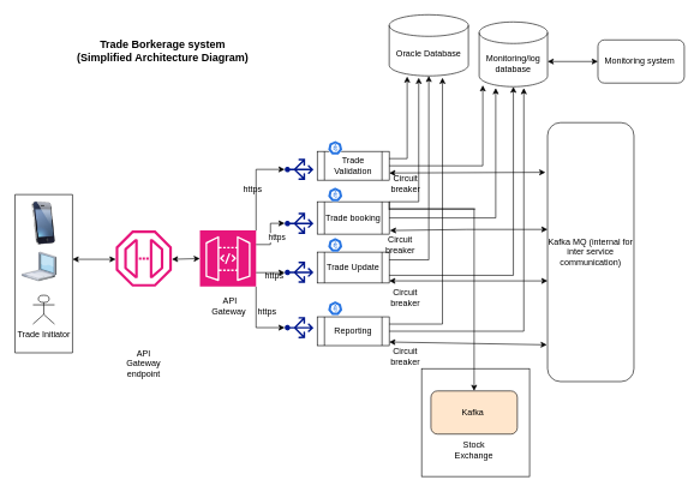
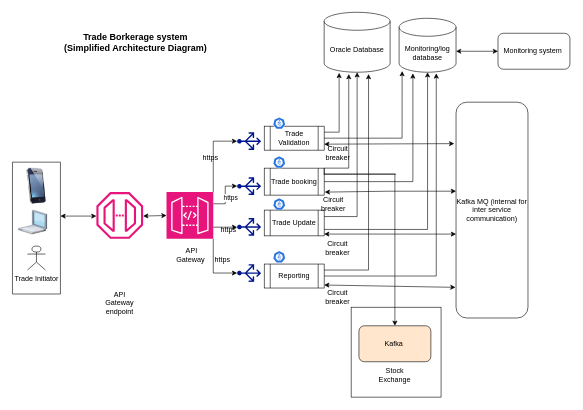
  <mxCell id="0" />
  <mxCell id="1" parent="0" />
  <mxCell id="2" value="" style="image;html=1;image=img/lib/clip_art/telecommunication/iPhone_128x128.png" vertex="1" parent="1"><mxGeometry x="30" y="280" width="60" height="60" as="geometry" /></mxCell>
  <mxCell id="3" value="" style="verticalLabelPosition=bottom;sketch=0;aspect=fixed;html=1;verticalAlign=top;strokeColor=none;align=center;outlineConnect=0;shape=mxgraph.citrix.laptop_1;" vertex="1" parent="1"><mxGeometry x="30" y="350" width="47.27" height="40" as="geometry" /></mxCell>
  <mxCell id="4" value="" style="endArrow=classic;startArrow=classic;html=1;rounded=0;" edge="1" parent="1"><mxGeometry width="50" height="50" relative="1" as="geometry"><mxPoint x="100" y="360" as="sourcePoint" /><mxPoint x="160" y="360" as="targetPoint" /></mxGeometry></mxCell>
  <mxCell id="5" value="Trade Initiator" style="shape=umlActor;verticalLabelPosition=bottom;verticalAlign=top;html=1;outlineConnect=0;" vertex="1" parent="1"><mxGeometry x="45" y="410" width="30" height="40" as="geometry" /></mxCell>
  <mxCell id="6" value="" style="swimlane;startSize=0;" vertex="1" parent="1"><mxGeometry x="20" y="270" width="80" height="220" as="geometry"><mxRectangle x="20" y="70" width="50" height="40" as="alternateBounds" /></mxGeometry></mxCell>
  <mxCell id="7" value="" style="sketch=0;points=[[0,0,0],[0.25,0,0],[0.5,0,0],[0.75,0,0],[1,0,0],[0,1,0],[0.25,1,0],[0.5,1,0],[0.75,1,0],[1,1,0],[0,0.25,0],[0,0.5,0],[0,0.75,0],[1,0.25,0],[1,0.5,0],[1,0.75,0]];outlineConnect=0;fontColor=#232F3E;fillColor=#E7157B;strokeColor=#ffffff;dashed=0;verticalLabelPosition=bottom;verticalAlign=top;align=center;html=1;fontSize=12;fontStyle=0;aspect=fixed;shape=mxgraph.aws4.resourceIcon;resIcon=mxgraph.aws4.api_gateway;" vertex="1" parent="1"><mxGeometry x="277" y="320" width="78" height="78" as="geometry" /></mxCell>
  <mxCell id="8" value="" style="sketch=0;outlineConnect=0;fontColor=#232F3E;gradientColor=none;fillColor=#E7157B;strokeColor=none;dashed=0;verticalLabelPosition=bottom;verticalAlign=top;align=center;html=1;fontSize=12;fontStyle=0;aspect=fixed;pointerEvents=1;shape=mxgraph.aws4.endpoint;" vertex="1" parent="1"><mxGeometry x="160" y="320" width="78" height="78" as="geometry" /></mxCell>
  <mxCell id="9" value="" style="endArrow=classic;startArrow=classic;html=1;rounded=0;entryX=0;entryY=0.5;entryDx=0;entryDy=0;entryPerimeter=0;" edge="1" parent="1" target="7"><mxGeometry width="50" height="50" relative="1" as="geometry"><mxPoint x="238" y="360" as="sourcePoint" /><mxPoint x="298" y="360" as="targetPoint" /></mxGeometry></mxCell>
  <mxCell id="10" value="API Gateway endpoint" style="text;html=1;strokeColor=none;fillColor=none;align=center;verticalAlign=middle;whiteSpace=wrap;rounded=0;" vertex="1" parent="1"><mxGeometry x="169" y="490" width="60" height="30" as="geometry" /></mxCell>
  <mxCell id="11" value="API Gateway&amp;nbsp;" style="text;html=1;strokeColor=none;fillColor=none;align=center;verticalAlign=middle;whiteSpace=wrap;rounded=0;" vertex="1" parent="1"><mxGeometry x="289" y="410" width="60" height="30" as="geometry" /></mxCell>
  <mxCell id="12" value="Reporting" style="shape=process;whiteSpace=wrap;html=1;backgroundOutline=1;" vertex="1" parent="1"><mxGeometry x="440" y="440" width="100" height="40" as="geometry" /></mxCell>
  <mxCell id="13" value="Trade Validation" style="shape=process;whiteSpace=wrap;html=1;backgroundOutline=1;" vertex="1" parent="1"><mxGeometry x="440" y="210" width="100" height="40" as="geometry" /></mxCell>
  <mxCell id="14" value="Trade booking" style="shape=process;whiteSpace=wrap;html=1;backgroundOutline=1;" vertex="1" parent="1"><mxGeometry x="440" y="280" width="100" height="45" as="geometry" /></mxCell>
  <mxCell id="15" value="Trade Update" style="shape=process;whiteSpace=wrap;html=1;backgroundOutline=1;" vertex="1" parent="1"><mxGeometry x="440" y="350" width="100" height="43" as="geometry" /></mxCell>
  <mxCell id="16" value="" style="sketch=0;aspect=fixed;pointerEvents=1;shadow=0;dashed=0;html=1;strokeColor=none;labelPosition=center;verticalLabelPosition=bottom;verticalAlign=top;align=center;fillColor=#00188D;shape=mxgraph.azure.load_balancer_generic;rotation=-90;" vertex="1" parent="1"><mxGeometry x="400" y="215" width="29.6" height="40" as="geometry" /></mxCell>
  <mxCell id="17" value="" style="sketch=0;aspect=fixed;pointerEvents=1;shadow=0;dashed=0;html=1;strokeColor=none;labelPosition=center;verticalLabelPosition=bottom;verticalAlign=top;align=center;fillColor=#00188D;shape=mxgraph.azure.load_balancer_generic;rotation=-90;" vertex="1" parent="1"><mxGeometry x="400" y="290" width="29.6" height="40" as="geometry" /></mxCell>
  <mxCell id="18" value="" style="sketch=0;aspect=fixed;pointerEvents=1;shadow=0;dashed=0;html=1;strokeColor=none;labelPosition=center;verticalLabelPosition=bottom;verticalAlign=top;align=center;fillColor=#00188D;shape=mxgraph.azure.load_balancer_generic;rotation=-90;" vertex="1" parent="1"><mxGeometry x="400" y="358" width="29.6" height="40" as="geometry" /></mxCell>
  <mxCell id="19" value="" style="sketch=0;aspect=fixed;pointerEvents=1;shadow=0;dashed=0;html=1;strokeColor=none;labelPosition=center;verticalLabelPosition=bottom;verticalAlign=top;align=center;fillColor=#00188D;shape=mxgraph.azure.load_balancer_generic;rotation=-90;" vertex="1" parent="1"><mxGeometry x="400" y="435" width="29.6" height="40" as="geometry" /></mxCell>
  <mxCell id="20" style="edgeStyle=orthogonalEdgeStyle;rounded=0;orthogonalLoop=1;jettySize=auto;html=1;exitX=1;exitY=0;exitDx=0;exitDy=0;exitPerimeter=0;entryX=0.5;entryY=0;entryDx=0;entryDy=0;entryPerimeter=0;" edge="1" parent="1" source="7" target="16"><mxGeometry relative="1" as="geometry" /></mxCell>
  <mxCell id="21" style="edgeStyle=orthogonalEdgeStyle;rounded=0;orthogonalLoop=1;jettySize=auto;html=1;exitX=1;exitY=0.25;exitDx=0;exitDy=0;exitPerimeter=0;entryX=0.5;entryY=0;entryDx=0;entryDy=0;entryPerimeter=0;" edge="1" parent="1" source="7" target="17"><mxGeometry relative="1" as="geometry" /></mxCell>
  <mxCell id="22" value="https" style="edgeLabel;html=1;align=center;verticalAlign=middle;resizable=0;points=[];" vertex="1" connectable="0" parent="21"><mxGeometry x="-0.14" y="-8" relative="1" as="geometry"><mxPoint as="offset" /></mxGeometry></mxCell>
  <mxCell id="23" style="edgeStyle=orthogonalEdgeStyle;rounded=0;orthogonalLoop=1;jettySize=auto;html=1;exitX=1;exitY=0.75;exitDx=0;exitDy=0;exitPerimeter=0;entryX=0.5;entryY=0;entryDx=0;entryDy=0;entryPerimeter=0;" edge="1" parent="1" source="7" target="18"><mxGeometry relative="1" as="geometry" /></mxCell>
  <mxCell id="24" style="edgeStyle=orthogonalEdgeStyle;rounded=0;orthogonalLoop=1;jettySize=auto;html=1;exitX=1;exitY=1;exitDx=0;exitDy=0;exitPerimeter=0;entryX=0.5;entryY=0;entryDx=0;entryDy=0;entryPerimeter=0;" edge="1" parent="1" source="7" target="19"><mxGeometry relative="1" as="geometry" /></mxCell>
  <mxCell id="25" value="Kafka MQ (internal for inter service communication)" style="rounded=1;whiteSpace=wrap;html=1;" vertex="1" parent="1"><mxGeometry x="760" y="170" width="120" height="360" as="geometry" /></mxCell>
- <mxCell id="26" value="Oracle Database" style="shape=cylinder3;whiteSpace=wrap;html=1;boundedLbl=1;backgroundOutline=1;size=15;" vertex="1" parent="1"><mxGeometry x="540" y="20" width="110" height="85" as="geometry" /></mxCell>
+ <mxCell id="26" value="Oracle Database" style="shape=cylinder3;whiteSpace=wrap;html=1;boundedLbl=1;backgroundOutline=1;size=15;" vertex="1" parent="1"><mxGeometry x="540" y="20" width="110" height="100" as="geometry" /></mxCell>
  <mxCell id="27" style="edgeStyle=orthogonalEdgeStyle;rounded=0;orthogonalLoop=1;jettySize=auto;html=1;exitX=1;exitY=0.25;exitDx=0;exitDy=0;entryX=0.373;entryY=1.03;entryDx=0;entryDy=0;entryPerimeter=0;" edge="1" parent="1" source="14" target="26"><mxGeometry relative="1" as="geometry"><Array as="points"><mxPoint x="540" y="280" /><mxPoint x="581" y="280" /></Array></mxGeometry></mxCell>
  <mxCell id="28" style="edgeStyle=orthogonalEdgeStyle;rounded=0;orthogonalLoop=1;jettySize=auto;html=1;exitX=1;exitY=0.25;exitDx=0;exitDy=0;entryX=0.5;entryY=1;entryDx=0;entryDy=0;entryPerimeter=0;" edge="1" parent="1" source="15" target="26"><mxGeometry relative="1" as="geometry" /></mxCell>
  <mxCell id="29" style="edgeStyle=orthogonalEdgeStyle;rounded=0;orthogonalLoop=1;jettySize=auto;html=1;exitX=1;exitY=0.25;exitDx=0;exitDy=0;entryX=0.673;entryY=1.03;entryDx=0;entryDy=0;entryPerimeter=0;" edge="1" parent="1" source="12" target="26"><mxGeometry relative="1" as="geometry" /></mxCell>
  <mxCell id="30" style="edgeStyle=orthogonalEdgeStyle;rounded=0;orthogonalLoop=1;jettySize=auto;html=1;exitX=1;exitY=0.25;exitDx=0;exitDy=0;entryX=0.227;entryY=1.01;entryDx=0;entryDy=0;entryPerimeter=0;" edge="1" parent="1" source="13" target="26"><mxGeometry relative="1" as="geometry" /></mxCell>
  <mxCell id="31" value="https" style="text;html=1;align=center;verticalAlign=middle;resizable=0;points=[];autosize=1;strokeColor=none;fillColor=none;" vertex="1" parent="1"><mxGeometry x="325" y="248" width="50" height="30" as="geometry" /></mxCell>
  <mxCell id="32" value="https" style="text;html=1;align=center;verticalAlign=middle;resizable=0;points=[];autosize=1;strokeColor=none;fillColor=none;" vertex="1" parent="1"><mxGeometry x="355" y="368" width="50" height="30" as="geometry" /></mxCell>
  <mxCell id="33" value="https" style="text;html=1;align=center;verticalAlign=middle;resizable=0;points=[];autosize=1;strokeColor=none;fillColor=none;" vertex="1" parent="1"><mxGeometry x="345" y="418" width="50" height="30" as="geometry" /></mxCell>
  <mxCell id="34" value="" style="sketch=0;html=1;dashed=0;whitespace=wrap;fillColor=#2875E2;strokeColor=#ffffff;points=[[0.005,0.63,0],[0.1,0.2,0],[0.9,0.2,0],[0.5,0,0],[0.995,0.63,0],[0.72,0.99,0],[0.5,1,0],[0.28,0.99,0]];verticalLabelPosition=bottom;align=center;verticalAlign=top;shape=mxgraph.kubernetes.icon;prIcon=node" vertex="1" parent="1"><mxGeometry x="440" y="330" width="50" height="20" as="geometry" /></mxCell>
  <mxCell id="35" value="" style="sketch=0;html=1;dashed=0;whitespace=wrap;fillColor=#2875E2;strokeColor=#ffffff;points=[[0.005,0.63,0],[0.1,0.2,0],[0.9,0.2,0],[0.5,0,0],[0.995,0.63,0],[0.72,0.99,0],[0.5,1,0],[0.28,0.99,0]];verticalLabelPosition=bottom;align=center;verticalAlign=top;shape=mxgraph.kubernetes.icon;prIcon=node" vertex="1" parent="1"><mxGeometry x="440" y="260" width="50" height="20" as="geometry" /></mxCell>
  <mxCell id="36" value="" style="sketch=0;html=1;dashed=0;whitespace=wrap;fillColor=#2875E2;strokeColor=#ffffff;points=[[0.005,0.63,0],[0.1,0.2,0],[0.9,0.2,0],[0.5,0,0],[0.995,0.63,0],[0.72,0.99,0],[0.5,1,0],[0.28,0.99,0]];verticalLabelPosition=bottom;align=center;verticalAlign=top;shape=mxgraph.kubernetes.icon;prIcon=node" vertex="1" parent="1"><mxGeometry x="440" y="195" width="50" height="20" as="geometry" /></mxCell>
  <mxCell id="37" value="" style="sketch=0;html=1;dashed=0;whitespace=wrap;fillColor=#2875E2;strokeColor=#ffffff;points=[[0.005,0.63,0],[0.1,0.2,0],[0.9,0.2,0],[0.5,0,0],[0.995,0.63,0],[0.72,0.99,0],[0.5,1,0],[0.28,0.99,0]];verticalLabelPosition=bottom;align=center;verticalAlign=top;shape=mxgraph.kubernetes.icon;prIcon=node" vertex="1" parent="1"><mxGeometry x="440" y="418" width="50" height="20" as="geometry" /></mxCell>
  <mxCell id="38" value="" style="whiteSpace=wrap;html=1;aspect=fixed;" vertex="1" parent="1"><mxGeometry x="585" y="512" width="150" height="150" as="geometry" /></mxCell>
  <mxCell id="39" value="Kafka&amp;nbsp;" style="rounded=1;whiteSpace=wrap;html=1;fillColor=#ffe6cc;" vertex="1" parent="1"><mxGeometry x="598" y="543" width="120" height="60" as="geometry" /></mxCell>
  <mxCell id="40" value="Stock Exchange" style="text;html=1;strokeColor=none;fillColor=none;align=center;verticalAlign=middle;whiteSpace=wrap;rounded=0;" vertex="1" parent="1"><mxGeometry x="628" y="611" width="60" height="30" as="geometry" /></mxCell>
  <mxCell id="41" value="Circuit breaker" style="text;html=1;strokeColor=none;fillColor=none;align=center;verticalAlign=middle;whiteSpace=wrap;rounded=0;" vertex="1" parent="1"><mxGeometry x="547.5" y="240" width="30" height="30" as="geometry" /></mxCell>
  <mxCell id="42" value="Circuit breaker" style="text;html=1;strokeColor=none;fillColor=none;align=center;verticalAlign=middle;whiteSpace=wrap;rounded=0;" vertex="1" parent="1"><mxGeometry x="532.5" y="325" width="45" height="30" as="geometry" /></mxCell>
  <mxCell id="43" value="Circuit breaker" style="text;html=1;strokeColor=none;fillColor=none;align=center;verticalAlign=middle;whiteSpace=wrap;rounded=0;" vertex="1" parent="1"><mxGeometry x="540" y="398" width="45" height="30" as="geometry" /></mxCell>
  <mxCell id="44" value="Circuit breaker" style="text;html=1;strokeColor=none;fillColor=none;align=center;verticalAlign=middle;whiteSpace=wrap;rounded=0;" vertex="1" parent="1"><mxGeometry x="540" y="480" width="45" height="30" as="geometry" /></mxCell>
  <mxCell id="45" value="" style="endArrow=classic;startArrow=classic;html=1;rounded=0;entryX=-0.025;entryY=0.192;entryDx=0;entryDy=0;entryPerimeter=0;" edge="1" parent="1" target="25"><mxGeometry width="50" height="50" relative="1" as="geometry"><mxPoint x="540" y="240" as="sourcePoint" /><mxPoint x="590" y="190" as="targetPoint" /></mxGeometry></mxCell>
  <mxCell id="46" value="" style="endArrow=classic;startArrow=classic;html=1;rounded=0;entryX=0.017;entryY=0.386;entryDx=0;entryDy=0;entryPerimeter=0;" edge="1" parent="1"><mxGeometry width="50" height="50" relative="1" as="geometry"><mxPoint x="540.96" y="320" as="sourcePoint" /><mxPoint x="760" y="318.46" as="targetPoint" /><Array as="points"><mxPoint x="647.96" y="318.5" /></Array></mxGeometry></mxCell>
  <mxCell id="47" value="" style="endArrow=classic;startArrow=classic;html=1;rounded=0;entryX=0;entryY=0.583;entryDx=0;entryDy=0;entryPerimeter=0;" edge="1" parent="1"><mxGeometry width="50" height="50" relative="1" as="geometry"><mxPoint x="540" y="390" as="sourcePoint" /><mxPoint x="760" y="390.05" as="targetPoint" /></mxGeometry></mxCell>
  <mxCell id="48" value="&lt;b&gt;&lt;font style=&quot;font-size: 15px;&quot;&gt;Trade Borkerage system&lt;br&gt;(Simplified Architecture Diagram)&lt;/font&gt;&lt;/b&gt;" style="text;html=1;align=center;verticalAlign=middle;resizable=0;points=[];autosize=1;strokeColor=none;fillColor=none;" vertex="1" parent="1"><mxGeometry x="97" y="46" width="256" height="48" as="geometry" /></mxCell>
  <mxCell id="49" style="edgeStyle=orthogonalEdgeStyle;rounded=0;orthogonalLoop=1;jettySize=auto;html=1;" edge="1" parent="1" target="39"><mxGeometry relative="1" as="geometry"><mxPoint x="660" y="290" as="sourcePoint" /><Array as="points"><mxPoint x="540" y="290" /><mxPoint x="660" y="290" /></Array></mxGeometry></mxCell>
  <mxCell id="50" value="" style="endArrow=classic;startArrow=classic;html=1;rounded=0;entryX=-0.008;entryY=0.858;entryDx=0;entryDy=0;entryPerimeter=0;" edge="1" parent="1" target="25"><mxGeometry width="50" height="50" relative="1" as="geometry"><mxPoint x="540" y="475" as="sourcePoint" /><mxPoint x="760" y="465.17" as="targetPoint" /></mxGeometry></mxCell>
  <mxCell id="51" value="Monitoring/log database" style="shape=cylinder3;whiteSpace=wrap;html=1;boundedLbl=1;backgroundOutline=1;size=15;" vertex="1" parent="1"><mxGeometry x="665" y="30" width="95" height="90" as="geometry" /></mxCell>
  <mxCell id="52" style="edgeStyle=orthogonalEdgeStyle;rounded=0;orthogonalLoop=1;jettySize=auto;html=1;exitX=1;exitY=0.5;exitDx=0;exitDy=0;entryX=0.053;entryY=0.978;entryDx=0;entryDy=0;entryPerimeter=0;" edge="1" parent="1" source="13" target="51"><mxGeometry relative="1" as="geometry" /></mxCell>
  <mxCell id="53" style="edgeStyle=orthogonalEdgeStyle;rounded=0;orthogonalLoop=1;jettySize=auto;html=1;exitX=1;exitY=0.5;exitDx=0;exitDy=0;entryX=0.242;entryY=1.022;entryDx=0;entryDy=0;entryPerimeter=0;" edge="1" parent="1" source="14" target="51"><mxGeometry relative="1" as="geometry" /></mxCell>
  <mxCell id="54" style="edgeStyle=orthogonalEdgeStyle;rounded=0;orthogonalLoop=1;jettySize=auto;html=1;exitX=1;exitY=0.75;exitDx=0;exitDy=0;entryX=0.5;entryY=1;entryDx=0;entryDy=0;entryPerimeter=0;" edge="1" parent="1" source="15" target="51"><mxGeometry relative="1" as="geometry" /></mxCell>
  <mxCell id="55" style="edgeStyle=orthogonalEdgeStyle;rounded=0;orthogonalLoop=1;jettySize=auto;html=1;exitX=1;exitY=0.5;exitDx=0;exitDy=0;entryX=0.653;entryY=1.022;entryDx=0;entryDy=0;entryPerimeter=0;" edge="1" parent="1" source="12" target="51"><mxGeometry relative="1" as="geometry" /></mxCell>
  <mxCell id="56" value="Monitoring system&amp;nbsp;" style="rounded=1;whiteSpace=wrap;html=1;" vertex="1" parent="1"><mxGeometry x="830" y="55" width="120" height="60" as="geometry" /></mxCell>
  <mxCell id="57" value="" style="endArrow=classic;startArrow=classic;html=1;rounded=0;entryX=0;entryY=0.5;entryDx=0;entryDy=0;" edge="1" parent="1" target="56"><mxGeometry width="50" height="50" relative="1" as="geometry"><mxPoint x="760" y="85" as="sourcePoint" /><mxPoint x="810" y="35" as="targetPoint" /></mxGeometry></mxCell>
